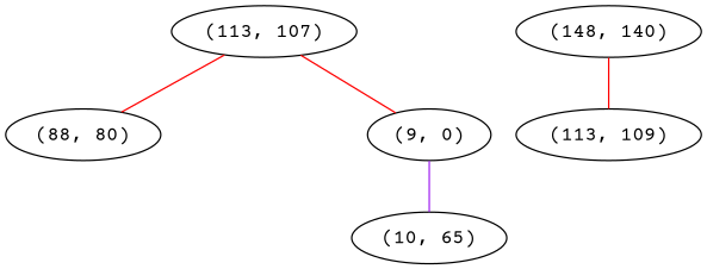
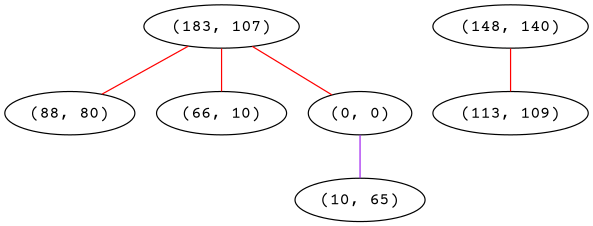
  graph {
    fontname="Courier Prime"
    node [fontname="Courier Prime"]
    edge [color=red fontname="Courier Prime" weight=1]
-   "(113, 107)"
+   "(113, 107)" [label="(183, 107)"]
    "(88, 80)"
-   "(0, 0)" [label="(9, 0)"]
+   "(66, 10)"
+   "(0, 0)"
    "(10, 65)"
    n6 [label="(148, 140)"]
    "(113, 109)"
    "(113, 107)" -- "(88, 80)"
+   "(113, 107)" -- "(66, 10)"
    "(113, 107)" -- "(0, 0)"
    "(0, 0)" -- "(10, 65)" [color=purple weight=4]
    n6 -- "(113, 109)"
  }
